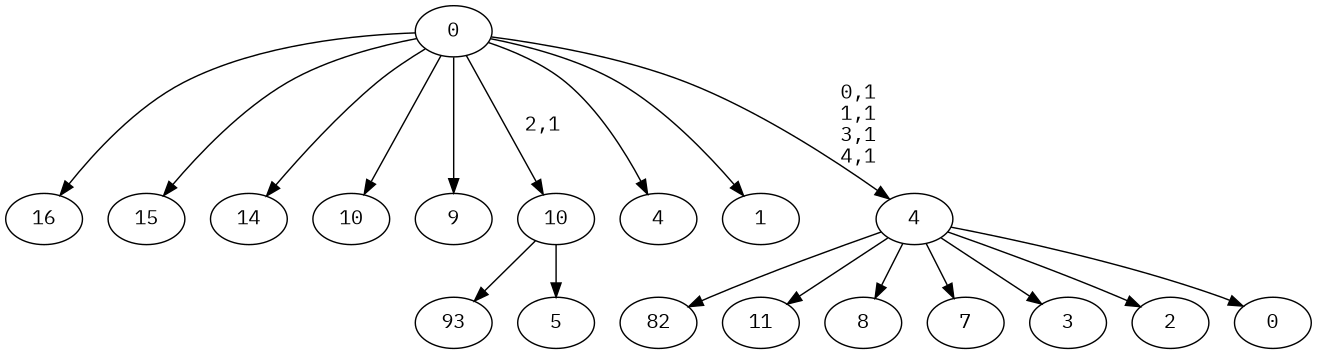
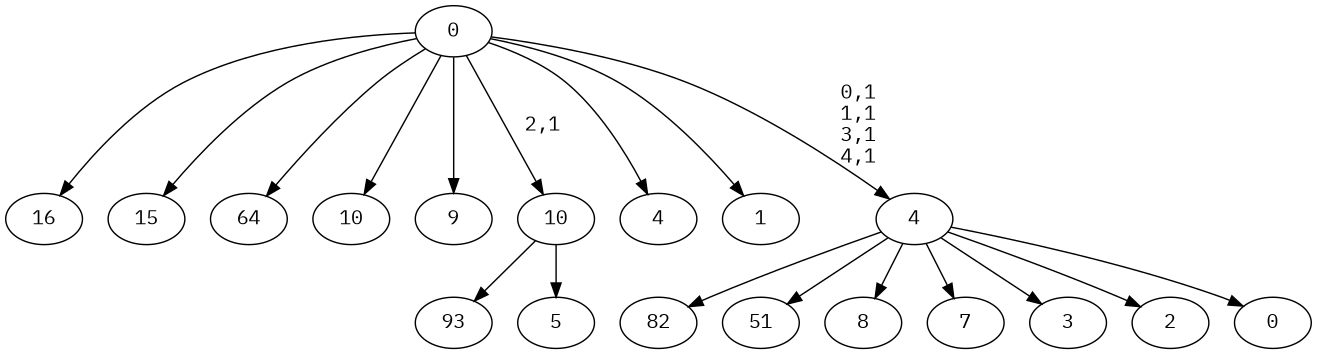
  digraph {
    fontname="IBM Plex Mono"
    node [fontname="IBM Plex Mono"]
    edge [fontname="IBM Plex Mono"]
    n1 [label=16]
    n2 [label=15]
-   n3 [label=14]
+   n3 [label=64]
    n4 [label=93]
    n5 [label=82]
-   n6 [label=11]
+   n6 [label=51]
    n7 [label=10]
    n8 [label=9]
    n9 [label=8]
    n10 [label=7]
    n11 [label=5]
    10
    n13 [label=4]
    n14 [label=3]
    n15 [label=2]
    n16 [label=1]
    n17 [label=0]
    4
    0
    10 -> n4
    10 -> n11
    4 -> n5
    4 -> n6
    4 -> n9
    4 -> n10
    4 -> n14
    4 -> n15
    4 -> n17
    0 -> n1
    0 -> n2
    0 -> n3
    0 -> n7
    0 -> n8
    0 -> 10 [label="2,1"]
    0 -> n13
    0 -> n16
    0 -> 4 [label="0,1\n1,1\n3,1\n4,1"]
  }
